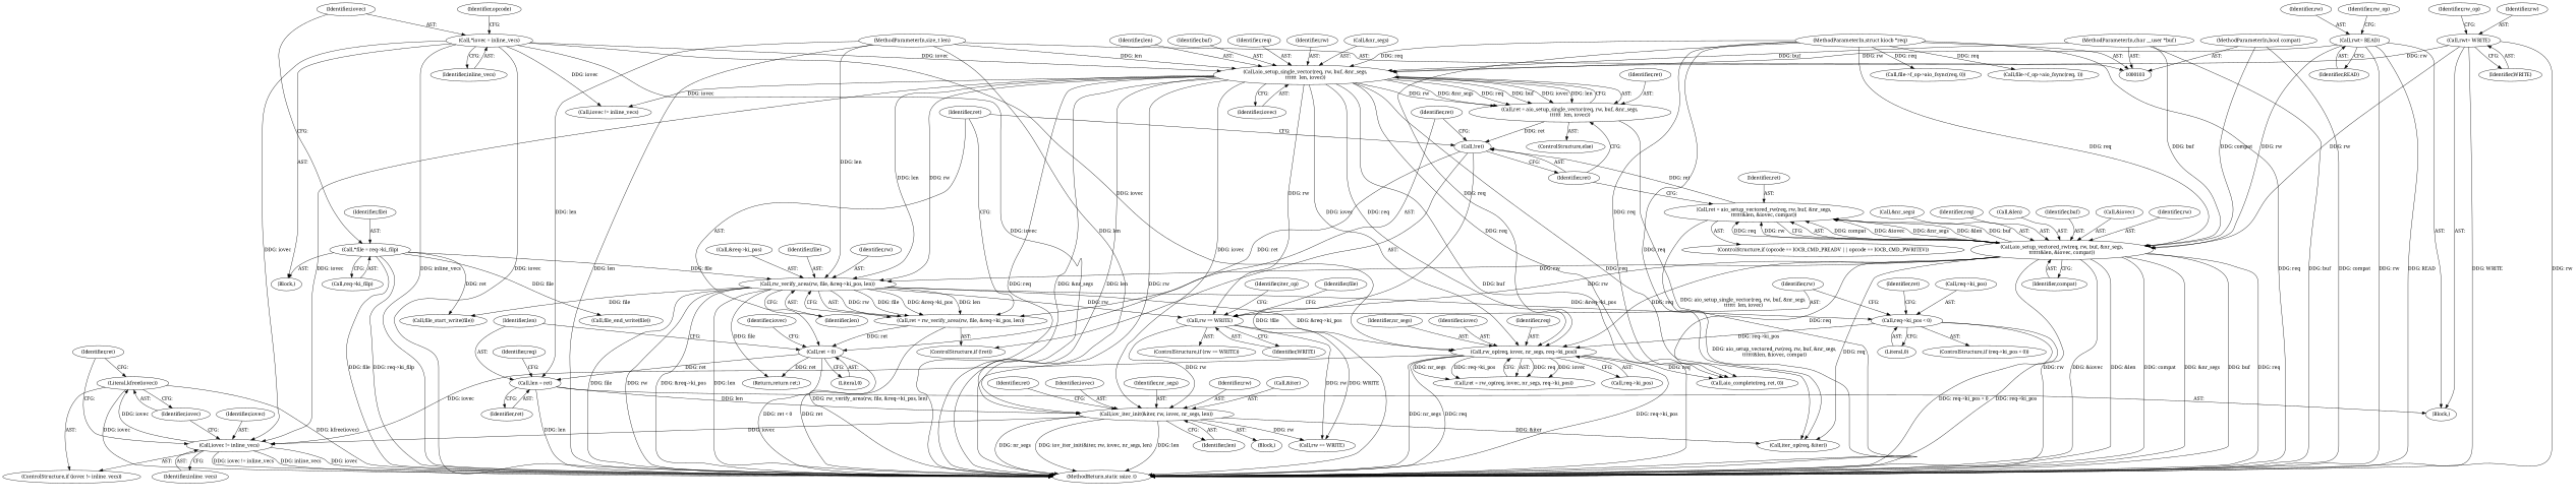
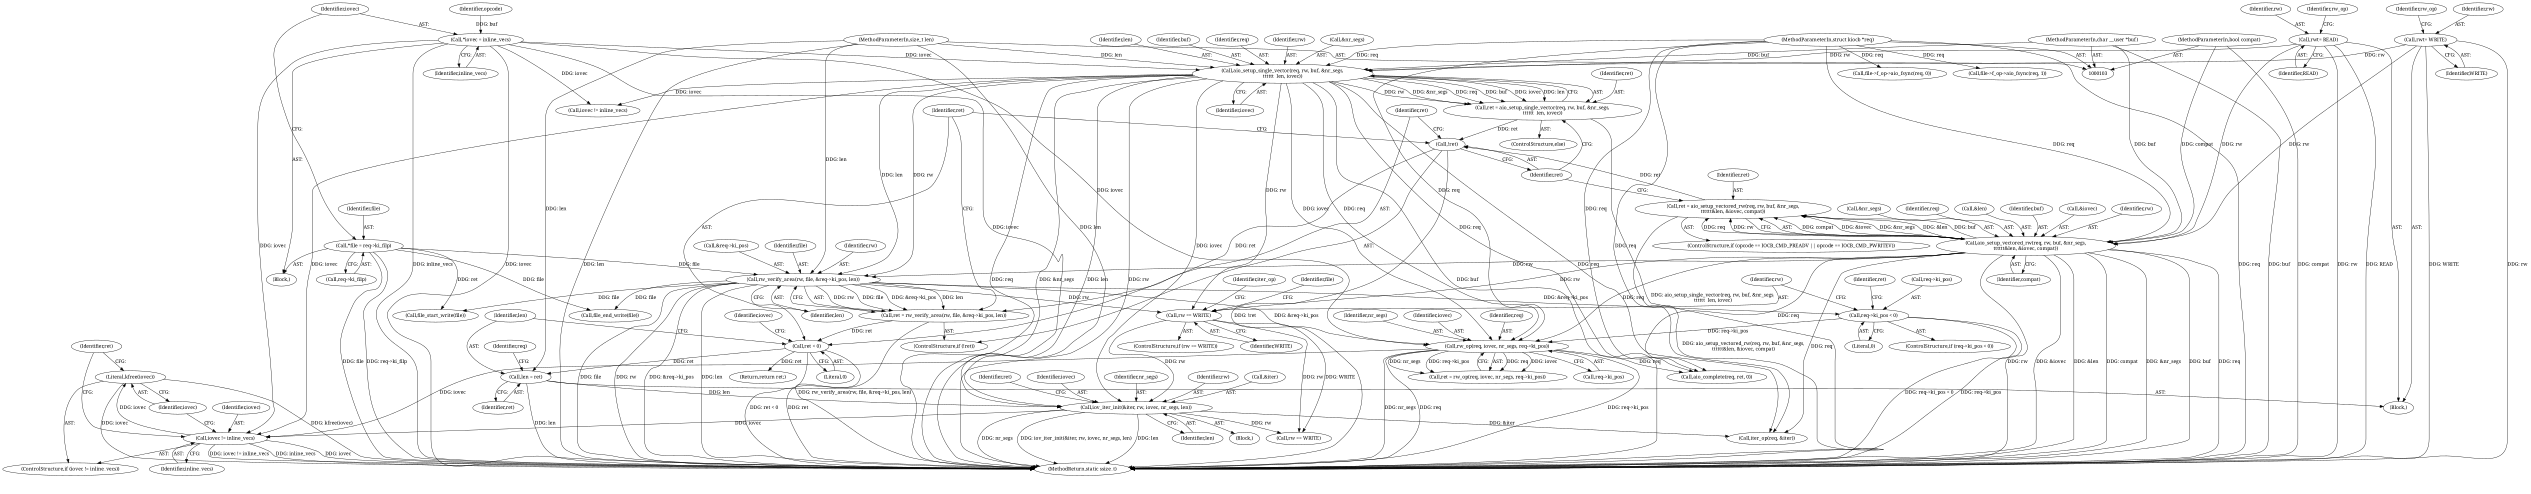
  digraph {
    fontname="Noto Serif"
    node [fontname="Noto Serif"]
    edge [fontname="Noto Serif"]
    n1 [label="(Literal,kfree(iovec))"]
    n2 [label="(ControlStructure,if (iovec != inline_vecs))"]
    n3 [label="(MethodReturn,static ssize_t)"]
    n4 [label="(Identifier,iovec)"]
    n5 [label="(Call,iovec != inline_vecs)"]
    n6 [label="(Identifier,inline_vecs)"]
    n7 [label="(Call,*iovec = inline_vecs)"]
    n8 [label="(Call,iov_iter_init(&iter, rw, iovec, nr_segs, len))"]
    n9 [label="(Call,aio_setup_single_vector(req, rw, buf, &nr_segs,\n\t\t\t\t\t\t  len, iovec))"]
    n10 [label="(Call,rw_op(req, iovec, nr_segs, req->ki_pos))"]
    n11 [label="(Identifier,inline_vecs)"]
    n12 [label="(Block,)"]
    n13 [label="(Call,iovec != inline_vecs)"]
    n14 [label="(Call,rw == WRITE)"]
    n15 [label="(Block,)"]
    n16 [label="(Call,iter_op(req, &iter))"]
    n17 [label="(Identifier,len)"]
    n18 [label="(Call,rw == WRITE)"]
    n19 [label="(Call,rw_verify_area(rw, file, &req->ki_pos, len))"]
    n20 [label="(Call,ret = aio_setup_single_vector(req, rw, buf, &nr_segs,\n\t\t\t\t\t\t  len, iovec))"]
    n21 [label="(Identifier,iovec)"]
    n22 [label="(Call,aio_complete(req, ret, 0))"]
    n23 [label="(Call,ret = rw_op(req, iovec, nr_segs, req->ki_pos))"]
    n24 [label="(Call,req->ki_pos)"]
    n25 [label="(Identifier,WRITE)"]
    n26 [label="(ControlStructure,if (rw == WRITE))"]
    n27 [label="(Call,ret = rw_verify_area(rw, file, &req->ki_pos, len))"]
    n28 [label="(Call,req->ki_pos < 0)"]
    n29 [label="(Call,file_end_write(file))"]
    n30 [label="(Identifier,len)"]
    n31 [label="(Call,file_start_write(file))"]
    n32 [label="(Call,!ret)"]
    n33 [label="(ControlStructure,else)"]
    n34 [label="(MethodParameterIn,struct kiocb *req)"]
    n35 [label="(Call,aio_setup_vectored_rw(req, rw, buf, &nr_segs,\n\t\t\t\t\t\t&len, &iovec, compat))"]
    n36 [label="(Call,file->f_op->aio_fsync(req, 1))"]
    n37 [label="(Call,file->f_op->aio_fsync(req, 0))"]
    1000103
    n39 [label="(Call,ret = aio_setup_vectored_rw(req, rw, buf, &nr_segs,\n\t\t\t\t\t\t&len, &iovec, compat))"]
    n40 [label="(Identifier,compat)"]
    n41 [label="(Call,rw\t= WRITE)"]
    n42 [label="(Identifier,WRITE)"]
    n43 [label="(Block,)"]
    n44 [label="(Call,rw\t= READ)"]
    n45 [label="(Identifier,READ)"]
    n46 [label="(MethodParameterIn,char __user *buf)"]
    n47 [label="(MethodParameterIn,size_t len)"]
    n48 [label="(Call,len = ret)"]
    n49 [label="(Identifier,ret)"]
    n50 [label="(ControlStructure,if (opcode == IOCB_CMD_PREADV || opcode == IOCB_CMD_PWRITEV))"]
    n51 [label="(MethodParameterIn,bool compat)"]
    n52 [label="(Call,ret < 0)"]
    n53 [label="(ControlStructure,if (!ret))"]
    n54 [label="(Literal,0)"]
    n55 [label="(ControlStructure,if (req->ki_pos < 0))"]
    n56 [label="(Call,*file = req->ki_filp)"]
    n57 [label="(Call,req->ki_filp)"]
    n58 [label="(Literal,0)"]
    n59 [label="(Return,return ret;)"]
    n60 [label="(Identifier,ret)"]
    n61 [label="(Identifier,rw)"]
    n62 [label="(Identifier,rw_op)"]
    n63 [label="(Identifier,file)"]
    n64 [label="(Identifier,file)"]
    n65 [label="(Call,&iter)"]
    n66 [label="(Identifier,rw)"]
    n67 [label="(Call,&nr_segs)"]
    n68 [label="(Identifier,req)"]
    n69 [label="(Identifier,ret)"]
    n70 [label="(Identifier,ret)"]
    n71 [label="(Call,&len)"]
    n72 [label="(Call,req->ki_pos)"]
    n73 [label="(Identifier,req)"]
    n74 [label="(Identifier,nr_segs)"]
    n75 [label="(Identifier,ret)"]
    n76 [label="(Identifier,iovec)"]
    n77 [label="(Identifier,iovec)"]
    n78 [label="(Identifier,rw)"]
    n79 [label="(Identifier,rw)"]
    n80 [label="(Identifier,nr_segs)"]
    n81 [label="(Identifier,ret)"]
    n82 [label="(Identifier,iovec)"]
    n83 [label="(Identifier,req)"]
    n84 [label="(Call,&req->ki_pos)"]
    n85 [label="(Identifier,file)"]
    n86 [label="(Identifier,rw)"]
    n87 [label="(Identifier,buf)"]
    n88 [label="(Call,&nr_segs)"]
    n89 [label="(Identifier,iovec)"]
    n90 [label="(Identifier,rw)"]
    n91 [label="(Call,&iovec)"]
    n92 [label="(Identifier,iter_op)"]
    n93 [label="(Identifier,len)"]
    n94 [label="(Identifier,ret)"]
    n95 [label="(Identifier,rw)"]
    n96 [label="(Identifier,len)"]
    n97 [label="(Identifier,buf)"]
    n98 [label="(Identifier,ret)"]
    n99 [label="(Identifier,req)"]
    n100 [label="(Identifier,iovec)"]
    n101 [label="(Identifier,opcode)"]
    n102 [label="(Identifier,rw_op)"]
    n103 [label="(Identifier,ret)"]
    n1 -> n2 [label="AST: "]
    n1 -> n3 [label="DDG: iovec"]
    n1 -> n3 [label="DDG: kfree(iovec)"]
    n1 -> n4 [label="CFG: "]
    n4 -> n1 [label="AST: "]
    n4 -> n5 [label="CFG: "]
    n5 -> n1 [label="DDG: iovec"]
    n5 -> n2 [label="AST: "]
    n5 -> n3 [label="DDG: iovec"]
    n5 -> n3 [label="DDG: iovec != inline_vecs"]
    n5 -> n3 [label="DDG: inline_vecs"]
    n5 -> n6 [label="CFG: "]
    n6 -> n5 [label="AST: "]
    n7 -> n3 [label="DDG: inline_vecs"]
    n7 -> n3 [label="DDG: iovec"]
    n7 -> n5 [label="DDG: iovec"]
    n7 -> n8 [label="DDG: iovec"]
    n7 -> n9 [label="DDG: iovec"]
    n7 -> n10 [label="DDG: iovec"]
    n7 -> n11 [label="CFG: "]
    n7 -> n12 [label="AST: "]
    n7 -> n13 [label="DDG: iovec"]
    n8 -> n3 [label="DDG: len"]
    n8 -> n3 [label="DDG: nr_segs"]
    n8 -> n3 [label="DDG: iov_iter_init(&iter, rw, iovec, nr_segs, len)"]
    n8 -> n5 [label="DDG: iovec"]
    n8 -> n14 [label="DDG: rw"]
    n8 -> n15 [label="AST: "]
    n8 -> n16 [label="DDG: &iter"]
    n8 -> n17 [label="CFG: "]
    n9 -> n3 [label="DDG: buf"]
    n9 -> n3 [label="DDG: req"]
    n9 -> n3 [label="DDG: &nr_segs"]
    n9 -> n3 [label="DDG: len"]
    n9 -> n3 [label="DDG: rw"]
    n9 -> n5 [label="DDG: iovec"]
    n9 -> n8 [label="DDG: iovec"]
    n9 -> n10 [label="DDG: req"]
    n9 -> n10 [label="DDG: iovec"]
    n9 -> n13 [label="DDG: iovec"]
    n9 -> n16 [label="DDG: req"]
    n9 -> n18 [label="DDG: rw"]
    n9 -> n19 [label="DDG: rw"]
    n9 -> n19 [label="DDG: len"]
    n9 -> n20 [label="AST: "]
    n9 -> n20 [label="DDG: rw"]
    n9 -> n20 [label="DDG: &nr_segs"]
    n9 -> n20 [label="DDG: req"]
    n9 -> n20 [label="DDG: buf"]
    n9 -> n20 [label="DDG: iovec"]
    n9 -> n20 [label="DDG: len"]
    n9 -> n21 [label="CFG: "]
    n9 -> n22 [label="DDG: req"]
    n10 -> n3 [label="DDG: req"]
    n10 -> n3 [label="DDG: req->ki_pos"]
    n10 -> n3 [label="DDG: nr_segs"]
    n10 -> n5 [label="DDG: iovec"]
    n10 -> n22 [label="DDG: req"]
    n10 -> n23 [label="AST: "]
    n10 -> n23 [label="DDG: req"]
    n10 -> n23 [label="DDG: iovec"]
    n10 -> n23 [label="DDG: nr_segs"]
    n10 -> n23 [label="DDG: req->ki_pos"]
    n10 -> n24 [label="CFG: "]
    n11 -> n7 [label="AST: "]
    n17 -> n8 [label="AST: "]
    n18 -> n8 [label="DDG: rw"]
    n18 -> n14 [label="DDG: rw"]
    n18 -> n14 [label="DDG: WRITE"]
    n18 -> n25 [label="CFG: "]
    n18 -> n26 [label="AST: "]
    n19 -> n3 [label="DDG: file"]
    n19 -> n3 [label="DDG: rw"]
    n19 -> n3 [label="DDG: &req->ki_pos"]
    n19 -> n3 [label="DDG: len"]
    n19 -> n10 [label="DDG: &req->ki_pos"]
    n19 -> n18 [label="DDG: rw"]
    n19 -> n27 [label="AST: "]
    n19 -> n27 [label="DDG: rw"]
    n19 -> n27 [label="DDG: file"]
    n19 -> n27 [label="DDG: &req->ki_pos"]
    n19 -> n27 [label="DDG: len"]
    n19 -> n28 [label="DDG: &req->ki_pos"]
-   n19 -> n59 [label="DDG: file"]
+   n19 -> n29 [label="DDG: file"]
    n19 -> n30 [label="CFG: "]
    n19 -> n31 [label="DDG: file"]
    n20 -> n3 [label="DDG: aio_setup_single_vector(req, rw, buf, &nr_segs,\n\t\t\t\t\t\t  len, iovec)"]
    n20 -> n9 [label="CFG: "]
    n20 -> n32 [label="DDG: ret"]
    n20 -> n33 [label="AST: "]
    n21 -> n9 [label="AST: "]
    n23 -> n10 [label="CFG: "]
    n24 -> n10 [label="AST: "]
    n25 -> n18 [label="AST: "]
    n27 -> n3 [label="DDG: rw_verify_area(rw, file, &req->ki_pos, len)"]
    n27 -> n19 [label="CFG: "]
    n27 -> n52 [label="DDG: ret"]
    n27 -> n53 [label="AST: "]
    n28 -> n3 [label="DDG: req->ki_pos < 0"]
    n28 -> n3 [label="DDG: req->ki_pos"]
    n28 -> n10 [label="DDG: req->ki_pos"]
    n28 -> n54 [label="CFG: "]
    n28 -> n55 [label="AST: "]
    n30 -> n19 [label="AST: "]
-   n32 -> n3 [label="DDG: !file"]
+   n32 -> n3 [label="DDG: !ret"]
    n32 -> n52 [label="DDG: ret"]
    n32 -> n53 [label="AST: "]
    n32 -> n60 [label="CFG: "]
    n34 -> n3 [label="DDG: req"]
    n34 -> n9 [label="DDG: req"]
    n34 -> n10 [label="DDG: req"]
    n34 -> n16 [label="DDG: req"]
    n34 -> n22 [label="DDG: req"]
    n34 -> n35 [label="DDG: req"]
    n34 -> n36 [label="DDG: req"]
    n34 -> n37 [label="DDG: req"]
    n34 -> 1000103 [label="AST: "]
    n35 -> n3 [label="DDG: req"]
    n35 -> n3 [label="DDG: rw"]
    n35 -> n3 [label="DDG: &iovec"]
    n35 -> n3 [label="DDG: &len"]
    n35 -> n3 [label="DDG: compat"]
    n35 -> n3 [label="DDG: &nr_segs"]
    n35 -> n3 [label="DDG: buf"]
    n35 -> n10 [label="DDG: req"]
    n35 -> n16 [label="DDG: req"]
    n35 -> n18 [label="DDG: rw"]
    n35 -> n19 [label="DDG: rw"]
    n35 -> n22 [label="DDG: req"]
    n35 -> n39 [label="AST: "]
    n35 -> n39 [label="DDG: compat"]
    n35 -> n39 [label="DDG: &iovec"]
    n35 -> n39 [label="DDG: &nr_segs"]
    n35 -> n39 [label="DDG: &len"]
    n35 -> n39 [label="DDG: buf"]
    n35 -> n39 [label="DDG: req"]
    n35 -> n39 [label="DDG: rw"]
    n35 -> n40 [label="CFG: "]
    n39 -> n3 [label="DDG: aio_setup_vectored_rw(req, rw, buf, &nr_segs,\n\t\t\t\t\t\t&len, &iovec, compat)"]
    n39 -> n32 [label="DDG: ret"]
    n39 -> n35 [label="CFG: "]
    n39 -> n50 [label="AST: "]
    n40 -> n35 [label="AST: "]
    n41 -> n3 [label="DDG: rw"]
    n41 -> n3 [label="DDG: WRITE"]
    n41 -> n9 [label="DDG: rw"]
    n41 -> n35 [label="DDG: rw"]
    n41 -> n42 [label="CFG: "]
    n41 -> n43 [label="AST: "]
    n42 -> n41 [label="AST: "]
    n44 -> n3 [label="DDG: READ"]
    n44 -> n3 [label="DDG: rw"]
    n44 -> n9 [label="DDG: rw"]
    n44 -> n35 [label="DDG: rw"]
    n44 -> n43 [label="AST: "]
    n44 -> n45 [label="CFG: "]
    n45 -> n44 [label="AST: "]
    n46 -> n3 [label="DDG: buf"]
    n46 -> n9 [label="DDG: buf"]
    n46 -> n35 [label="DDG: buf"]
    n46 -> 1000103 [label="AST: "]
    n47 -> n3 [label="DDG: len"]
    n47 -> n8 [label="DDG: len"]
    n47 -> n9 [label="DDG: len"]
    n47 -> n19 [label="DDG: len"]
    n47 -> 1000103 [label="AST: "]
    n47 -> n48 [label="DDG: len"]
    n48 -> n3 [label="DDG: len"]
    n48 -> n8 [label="DDG: len"]
    n48 -> n43 [label="AST: "]
    n48 -> n49 [label="CFG: "]
    n49 -> n48 [label="AST: "]
    n51 -> n3 [label="DDG: compat"]
    n51 -> n35 [label="DDG: compat"]
    n51 -> 1000103 [label="AST: "]
    n52 -> n3 [label="DDG: ret < 0"]
    n52 -> n3 [label="DDG: ret"]
    n52 -> n48 [label="DDG: ret"]
    n52 -> n58 [label="CFG: "]
    n52 -> n59 [label="DDG: ret"]
    n54 -> n28 [label="AST: "]
    n56 -> n3 [label="DDG: file"]
    n56 -> n3 [label="DDG: req->ki_filp"]
    n56 -> n12 [label="AST: "]
    n56 -> n19 [label="DDG: file"]
    n56 -> n29 [label="DDG: file"]
    n56 -> n31 [label="DDG: ret"]
    n56 -> n57 [label="CFG: "]
    n57 -> n56 [label="AST: "]
    n58 -> n52 [label="AST: "]
    n60 -> n20 [label="CFG: "]
    n60 -> n32 [label="AST: "]
    n60 -> n39 [label="CFG: "]
    n61 -> n35 [label="AST: "]
    n62 -> n44 [label="CFG: "]
    n63 -> n18 [label="CFG: "]
    n64 -> n56 [label="AST: "]
    n65 -> n8 [label="AST: "]
    n66 -> n18 [label="AST: "]
    n66 -> n28 [label="CFG: "]
    n67 -> n35 [label="AST: "]
    n68 -> n35 [label="AST: "]
    n69 -> n27 [label="AST: "]
    n69 -> n32 [label="CFG: "]
    n70 -> n8 [label="CFG: "]
    n71 -> n35 [label="AST: "]
    n72 -> n28 [label="AST: "]
    n73 -> n10 [label="AST: "]
    n74 -> n10 [label="AST: "]
    n75 -> n28 [label="CFG: "]
    n76 -> n8 [label="AST: "]
    n77 -> n52 [label="CFG: "]
    n78 -> n8 [label="AST: "]
    n79 -> n19 [label="AST: "]
    n80 -> n8 [label="AST: "]
    n81 -> n27 [label="CFG: "]
    n81 -> n32 [label="CFG: "]
    n81 -> n52 [label="AST: "]
    n82 -> n7 [label="AST: "]
    n82 -> n56 [label="CFG: "]
    n83 -> n9 [label="AST: "]
    n84 -> n19 [label="AST: "]
    n85 -> n19 [label="AST: "]
    n86 -> n9 [label="AST: "]
    n87 -> n35 [label="AST: "]
    n88 -> n9 [label="AST: "]
    n89 -> n5 [label="AST: "]
    n90 -> n41 [label="AST: "]
    n91 -> n35 [label="AST: "]
    n92 -> n18 [label="CFG: "]
    n93 -> n9 [label="AST: "]
    n94 -> n20 [label="AST: "]
    n95 -> n44 [label="AST: "]
    n96 -> n48 [label="AST: "]
    n96 -> n52 [label="CFG: "]
    n97 -> n9 [label="AST: "]
    n98 -> n39 [label="AST: "]
    n99 -> n48 [label="CFG: "]
    n100 -> n10 [label="AST: "]
-   n101 -> n7 [label="CFG: "]
+   n101 -> n7 [label="DDG: buf"]
    n102 -> n41 [label="CFG: "]
    n103 -> n1 [label="CFG: "]
    n103 -> n5 [label="CFG: "]
  }
